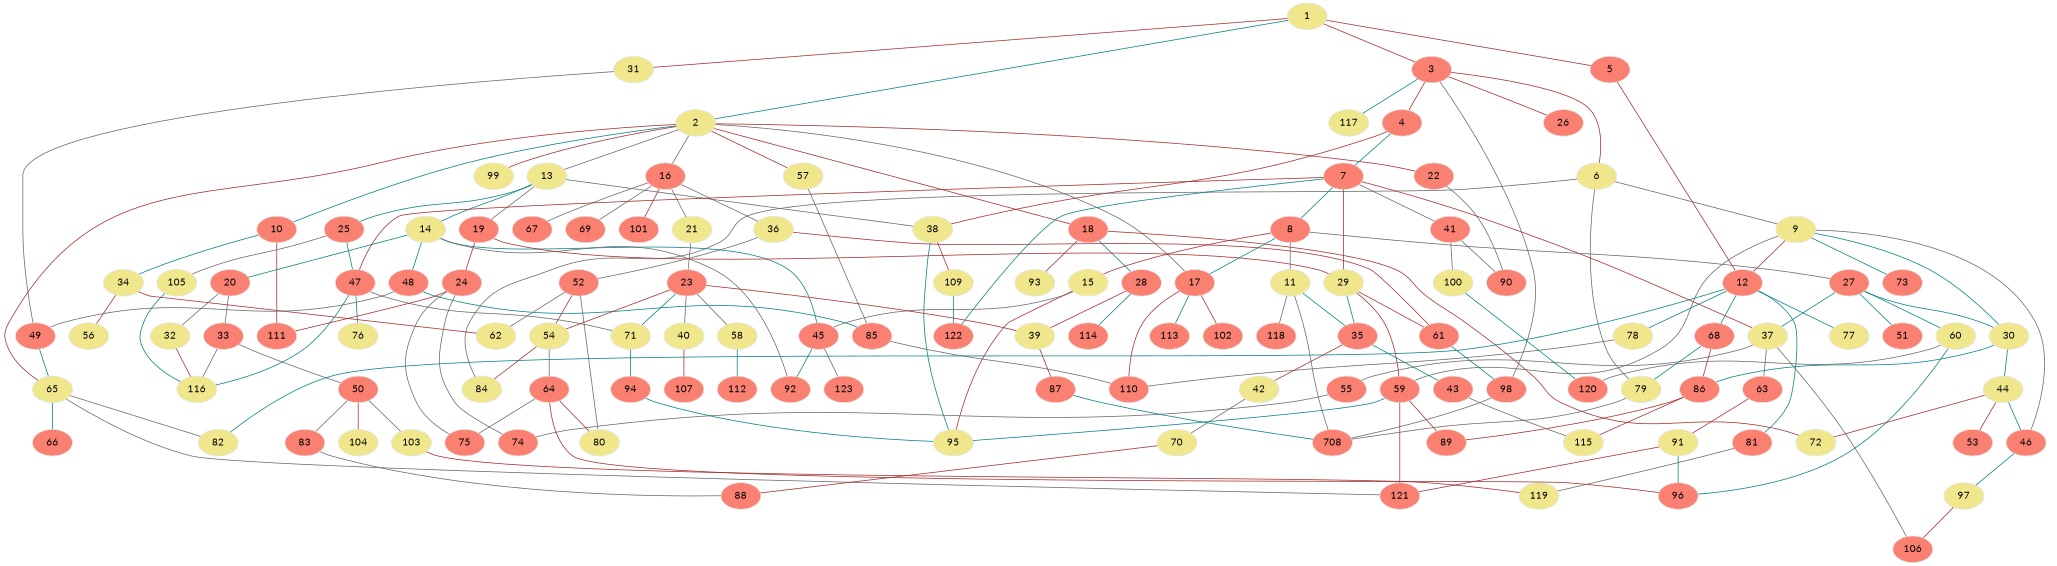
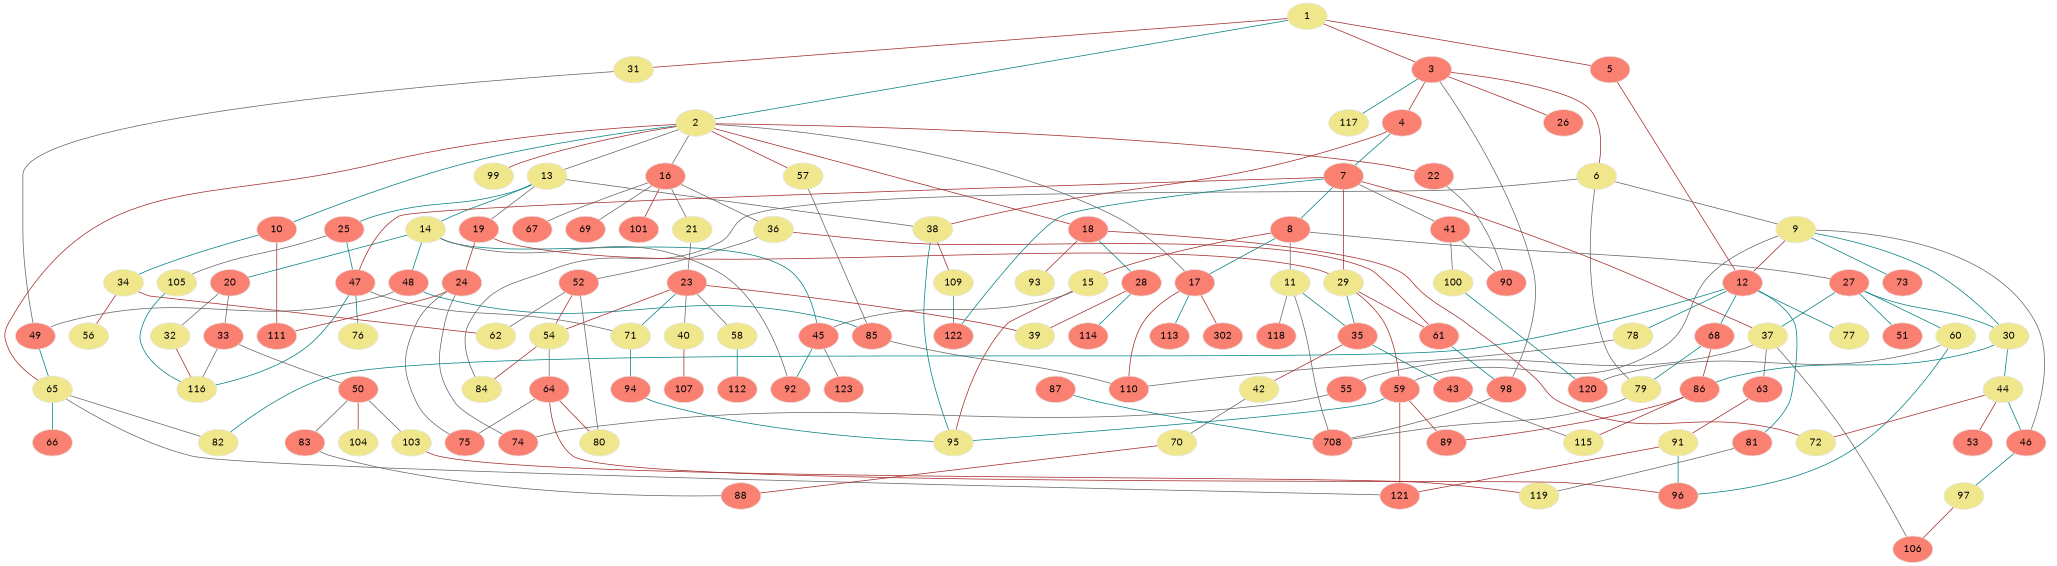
  graph {
    fontname=Lato
    node [color=gray90 fillcolor=salmon fontname=Lato style=filled]
    edge [color=gray40 fontname=Lato]
    1 [fillcolor=khaki]
    2 [fillcolor=khaki]
    3
    5
    31 [fillcolor=khaki]
    10
    13 [fillcolor=khaki]
    16
    17
    18
    22
    57 [fillcolor=khaki]
    65 [fillcolor=khaki]
    99 [fillcolor=khaki]
    4
    6 [fillcolor=khaki]
    26
    98
    117 [fillcolor=khaki]
    12
    49
    34 [fillcolor=khaki]
    111
    38 [fillcolor=khaki]
    14 [fillcolor=khaki]
    19
    25
    21 [fillcolor=khaki]
    36 [fillcolor=khaki]
    67
    69
    101
-   102
+   102 [label=302]
    110
    113
    28
    72 [fillcolor=khaki]
    93 [fillcolor=khaki]
    90
    85
    82 [fillcolor=khaki]
    66
    121
    7
    9 [fillcolor=khaki]
    79 [fillcolor=khaki]
    84 [fillcolor=khaki]
    n48 [label=708]
    8
    29 [fillcolor=khaki]
    37 [fillcolor=khaki]
    41
    47
    122
    95 [fillcolor=khaki]
    109 [fillcolor=khaki]
    68
    77 [fillcolor=khaki]
    78 [fillcolor=khaki]
    81
    30 [fillcolor=khaki]
    46
    59
    73
    11 [fillcolor=khaki]
    15 [fillcolor=khaki]
    27
    35
    61
    55
    63
    106
    100 [fillcolor=khaki]
    71 [fillcolor=khaki]
    116 [fillcolor=khaki]
    76 [fillcolor=khaki]
    118
    45
    51
    60 [fillcolor=khaki]
    44 [fillcolor=khaki]
    86
    97 [fillcolor=khaki]
    89
    56 [fillcolor=khaki]
    62 [fillcolor=khaki]
    42 [fillcolor=khaki]
    43
    119 [fillcolor=khaki]
    20
    48
    92
    24
    105 [fillcolor=khaki]
    32 [fillcolor=khaki]
    33
    123
    23
    52
    39 [fillcolor=khaki]
    114
    74
    75
    50
    40 [fillcolor=khaki]
    54 [fillcolor=khaki]
    58 [fillcolor=khaki]
    87
    107
    64
    112
    94
    96
    120
    53
    115 [fillcolor=khaki]
    83
    103 [fillcolor=khaki]
    104 [fillcolor=khaki]
    70 [fillcolor=khaki]
    80 [fillcolor=khaki]
    91 [fillcolor=khaki]
    88
    1 -- 2 [color=teal]
    1 -- 3 [color=brown]
    1 -- 5 [color=brown]
    1 -- 31 [color=brown]
    2 -- 10 [color=teal]
    2 -- 13
    2 -- 16
    2 -- 17
    2 -- 18 [color=brown]
    2 -- 22 [color=brown]
    2 -- 57 [color=brown]
    2 -- 65 [color=brown]
    2 -- 99 [color=brown]
    3 -- 4 [color=brown]
    3 -- 6 [color=brown]
    3 -- 26 [color=brown]
    3 -- 98
    3 -- 117 [color=teal]
    5 -- 12 [color=brown]
    31 -- 49
    10 -- 34 [color=teal]
    10 -- 111 [color=brown]
    13 -- 38
    13 -- 14 [color=teal]
    13 -- 19
    13 -- 25 [color=teal]
    16 -- 21
    16 -- 36
    16 -- 67
    16 -- 69
    16 -- 101 [color=brown]
    17 -- 102 [color=brown]
    17 -- 110 [color=brown]
    17 -- 113 [color=teal]
    18 -- 28 [color=teal]
    18 -- 72 [color=brown]
    18 -- 93 [color=brown]
    22 -- 90
    57 -- 85
    65 -- 82
    65 -- 66 [color=teal]
    65 -- 121
    4 -- 38 [color=brown]
    4 -- 7 [color=teal]
    6 -- 9
    6 -- 79
    6 -- 84
    98 -- n48
    12 -- 82 [color=teal]
    12 -- 68 [color=teal]
    12 -- 77 [color=teal]
    12 -- 78 [color=teal]
    12 -- 81 [color=teal]
    49 -- 65 [color=teal]
    34 -- 56 [color=brown]
    34 -- 62 [color=brown]
    38 -- 95 [color=teal]
    38 -- 109 [color=brown]
    14 -- 45 [color=teal]
    14 -- 20 [color=teal]
    14 -- 48 [color=teal]
    14 -- 92
    19 -- 29 [color=brown]
    19 -- 24 [color=brown]
    25 -- 47 [color=teal]
    25 -- 105
    21 -- 23
    36 -- 61 [color=brown]
    36 -- 52
    28 -- 39 [color=brown]
    28 -- 114 [color=teal]
    85 -- 110
    7 -- 8 [color=teal]
    7 -- 29 [color=brown]
    7 -- 37 [color=brown]
    7 -- 41
    7 -- 47 [color=brown]
    7 -- 122 [color=teal]
    9 -- 12 [color=brown]
    9 -- 30 [color=teal]
    9 -- 46
    9 -- 59
    9 -- 73 [color=teal]
    79 -- n48
    8 -- 17 [color=teal]
    8 -- 11
    8 -- 15 [color=brown]
    8 -- 27
    29 -- 59 [color=brown]
    29 -- 35 [color=teal]
    29 -- 61 [color=brown]
    37 -- 55
    37 -- 63
    37 -- 106
    41 -- 90
    41 -- 100
    47 -- 71
    47 -- 116 [color=teal]
    47 -- 76 [color=teal]
    109 -- 122 [color=teal]
    68 -- 79 [color=teal]
    68 -- 86 [color=brown]
    78 -- 110
    81 -- 119
    30 -- 44 [color=teal]
    30 -- 86 [color=teal]
    46 -- 97 [color=teal]
    59 -- 121 [color=brown]
    59 -- 95 [color=teal]
    59 -- 89 [color=brown]
    11 -- n48
    11 -- 35 [color=teal]
    11 -- 118
    15 -- 95 [color=brown]
    15 -- 45
    27 -- 37 [color=teal]
    27 -- 30 [color=teal]
    27 -- 51 [color=teal]
    27 -- 60 [color=teal]
    35 -- 42 [color=brown]
    35 -- 43 [color=teal]
    61 -- 98 [color=teal]
    55 -- 74
    63 -- 91 [color=brown]
    100 -- 120 [color=teal]
    71 -- 94 [color=teal]
    45 -- 92 [color=teal]
    45 -- 123
    60 -- 96 [color=teal]
    60 -- 120
    44 -- 72 [color=brown]
    44 -- 46 [color=teal]
    44 -- 53 [color=brown]
    86 -- 89 [color=brown]
    86 -- 115 [color=brown]
    97 -- 106 [color=brown]
    42 -- 70
    43 -- 115
    20 -- 32
    20 -- 33
    48 -- 49
    48 -- 85 [color=teal]
    24 -- 111 [color=brown]
    24 -- 74
    24 -- 75
    105 -- 116 [color=teal]
    32 -- 116 [color=brown]
    33 -- 116
    33 -- 50
    23 -- 71 [color=teal]
    23 -- 39 [color=brown]
    23 -- 40
    23 -- 54 [color=brown]
    23 -- 58
    52 -- 62
    52 -- 54 [color=brown]
    52 -- 80
-   39 -- 87 [color=brown]
    50 -- 83
    50 -- 103
    50 -- 104 [color=brown]
    40 -- 107 [color=brown]
    54 -- 84 [color=brown]
    54 -- 64
    58 -- 112 [color=teal]
    87 -- n48 [color=teal]
    64 -- 75
    64 -- 96 [color=brown]
    64 -- 80 [color=brown]
    94 -- 95 [color=teal]
    83 -- 88
    103 -- 119 [color=brown]
    70 -- 88 [color=brown]
    91 -- 121 [color=brown]
    91 -- 96 [color=teal]
  }
